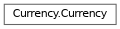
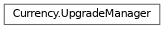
  digraph {
    rankdir=LR
-   n1 [color=grey40 fillcolor=white fontname=Helvetica fontsize=10 height=0.2 label="Currency.Currency" shape=box style=filled width=0.4]
+   n1 [color=grey40 fillcolor=white fontname=Helvetica fontsize=10 height=0.2 label="Currency.UpgradeManager" shape=box style=filled width=0.4]
  }
